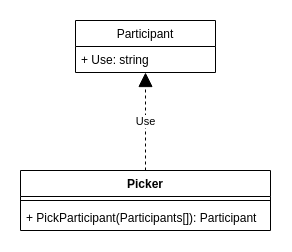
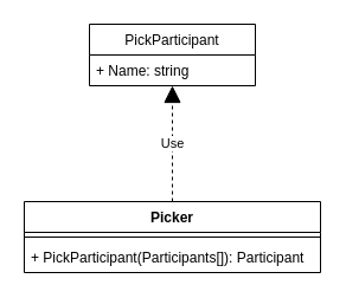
  <mxCell id="0" />
  <mxCell id="1" parent="0" />
- <mxCell id="2" value="Participant" style="swimlane;fontStyle=0;childLayout=stackLayout;horizontal=1;startSize=26;fillColor=none;horizontalStack=0;resizeParent=1;resizeParentMax=0;resizeLast=0;collapsible=1;marginBottom=0;" vertex="1" parent="1"><mxGeometry x="75" y="20" width="140" height="52" as="geometry" /></mxCell>
- <mxCell id="3" value="+ Use: string" style="text;strokeColor=none;fillColor=none;align=left;verticalAlign=top;spacingLeft=4;spacingRight=4;overflow=hidden;rotatable=0;points=[[0,0.5],[1,0.5]];portConstraint=eastwest;" vertex="1" parent="2"><mxGeometry y="26" width="140" height="26" as="geometry" /></mxCell>
+ <mxCell id="2" value="PickParticipant" style="swimlane;fontStyle=0;childLayout=stackLayout;horizontal=1;startSize=26;fillColor=none;horizontalStack=0;resizeParent=1;resizeParentMax=0;resizeLast=0;collapsible=1;marginBottom=0;" vertex="1" parent="1"><mxGeometry x="75" y="20" width="140" height="52" as="geometry" /></mxCell>
+ <mxCell id="3" value="+ Name: string" style="text;strokeColor=none;fillColor=none;align=left;verticalAlign=top;spacingLeft=4;spacingRight=4;overflow=hidden;rotatable=0;points=[[0,0.5],[1,0.5]];portConstraint=eastwest;" vertex="1" parent="2"><mxGeometry y="26" width="140" height="26" as="geometry" /></mxCell>
  <mxCell id="4" value="Picker" style="swimlane;fontStyle=1;align=center;verticalAlign=top;childLayout=stackLayout;horizontal=1;startSize=26;horizontalStack=0;resizeParent=1;resizeParentMax=0;resizeLast=0;collapsible=1;marginBottom=0;" vertex="1" parent="1"><mxGeometry x="20" y="170" width="250" height="60" as="geometry"><mxRectangle x="245" y="330" width="70" height="26" as="alternateBounds" /></mxGeometry></mxCell>
  <mxCell id="5" value="" style="line;strokeWidth=1;fillColor=none;align=left;verticalAlign=middle;spacingTop=-1;spacingLeft=3;spacingRight=3;rotatable=0;labelPosition=right;points=[];portConstraint=eastwest;" vertex="1" parent="4"><mxGeometry y="26" width="250" height="8" as="geometry" /></mxCell>
  <mxCell id="6" value="+ PickParticipant(Participants[]): Participant&#10;" style="text;strokeColor=none;fillColor=none;align=left;verticalAlign=top;spacingLeft=4;spacingRight=4;overflow=hidden;rotatable=0;points=[[0,0.5],[1,0.5]];portConstraint=eastwest;" vertex="1" parent="4"><mxGeometry y="34" width="250" height="26" as="geometry" /></mxCell>
  <mxCell id="7" value="Use" style="endArrow=block;endSize=12;dashed=1;html=1;rounded=0;exitX=0.5;exitY=0;exitDx=0;exitDy=0;" edge="1" parent="1" source="4" target="2"><mxGeometry width="160" relative="1" as="geometry"><mxPoint x="185" y="350" as="sourcePoint" /><mxPoint x="265" y="240" as="targetPoint" /></mxGeometry></mxCell>
